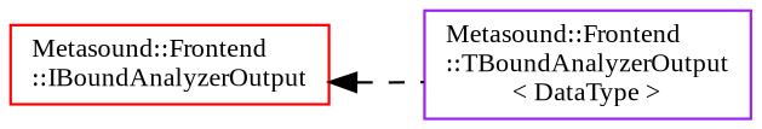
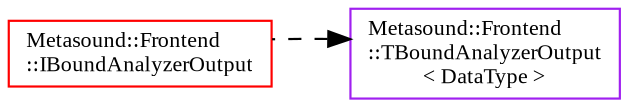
  digraph {
    rankdir=LR
    fontname="Liberation Serif"
    node [fillcolor=white fontname="Liberation Serif" fontsize=10 shape=box style=filled]
    n1 [color=red height=0.2 label="Metasound::Frontend\l::IBoundAnalyzerOutput" width=0.4]
    n2 [color=purple height=0.2 label="Metasound::Frontend\l::TBoundAnalyzerOutput\l\< DataType \>" width=0.4]
-   n1 -> n2 [color=black dir=back fontname="Liberation Serif" fontsize=10 labelfontname=Helvetica labelfontsize=10 style=dashed]
+   n2 -> n1 [color=black dir=back fontname="Liberation Serif" fontsize=10 labelfontname=Helvetica labelfontsize=10 style=dashed]
  }
